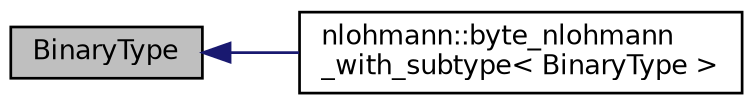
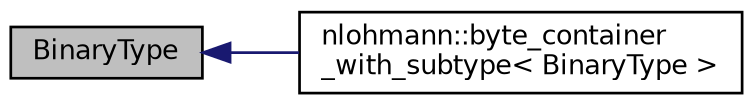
  digraph {
    rankdir=LR
    node [color=black fontname=Helvetica fontsize=10 shape=record style=filled]
    n1 [fillcolor=grey75 fontcolor=black height=0.2 label=BinaryType width=0.4]
-   n2 [fillcolor=white height=0.2 label="nlohmann::byte_nlohmann\l_with_subtype\< BinaryType \>" width=0.4]
+   n2 [fillcolor=white height=0.2 label="nlohmann::byte_container\l_with_subtype\< BinaryType \>" width=0.4]
    n1 -> n2 [color=midnightblue dir=back fontname=Helvetica fontsize=10 labelfontname=Helvetica labelfontsize=10 style=solid]
  }
